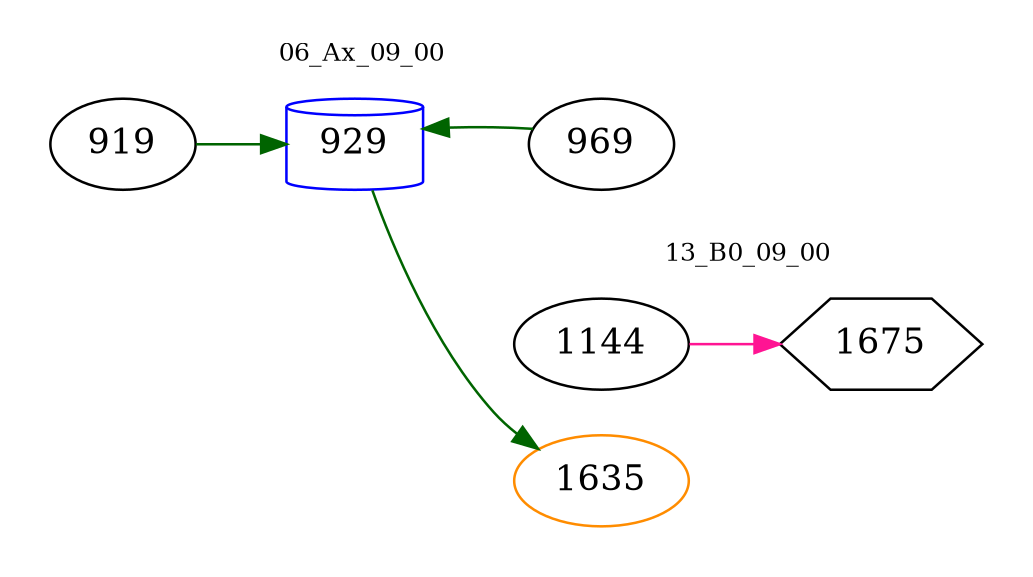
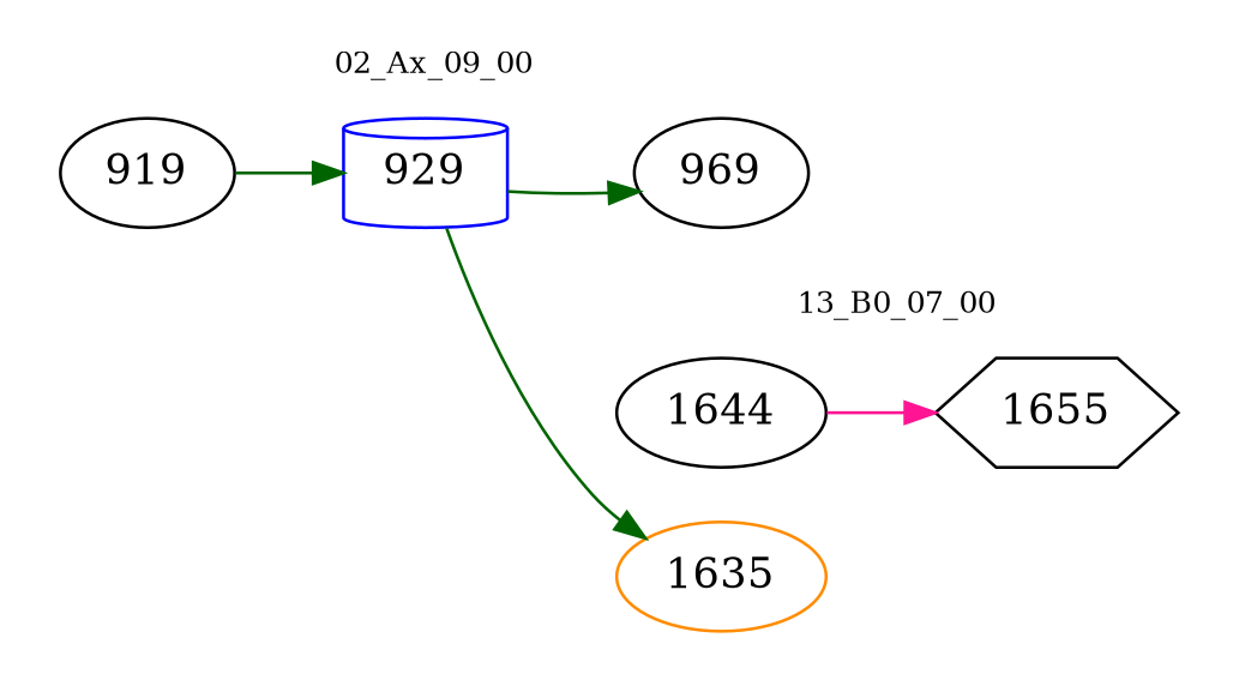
  digraph {
    rankdir=LR
    node [color=black shape=ellipse]
    edge [color=darkgreen]
    n1 [label=919]
    n2 [color=blue label=929 shape=cylinder]
    n3 [label=969]
-   n4 [label=1144]
-   n5 [label=1675 shape=hexagon]
+   n4 [label=1644]
+   n5 [label=1655 shape=hexagon]
    n6 [color=darkorange label=1635]
    subgraph cluster_1 {
      color=white
      fontsize=10
-     label="06_Ax_09_00"
+     label="02_Ax_09_00"
      n1
      n2
      n3
    }
    subgraph cluster_2 {
      color=white
      fontsize=10
-     label="13_B0_09_00"
+     label="13_B0_07_00"
      n4
      n5
      n6
    }
    n1 -> n2
-   n3 -> n2
+   n2 -> n3
    n2 -> n6
    n4 -> n5 [color=deeppink]
  }
